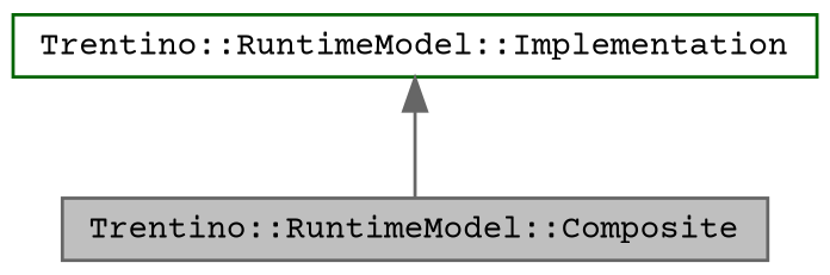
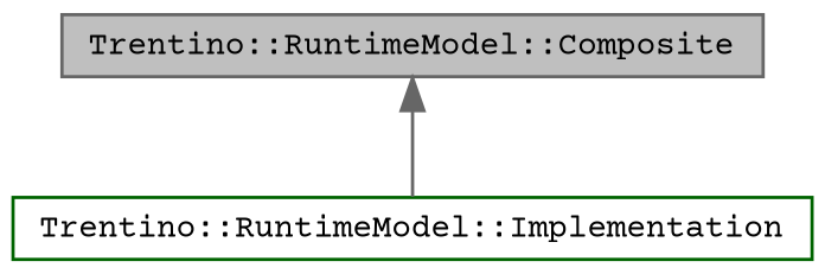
  digraph {
    fontname="Courier Prime"
    node [fontname="Courier Prime" fontsize=10 shape=record style=filled]
    n1 [color=gray40 fillcolor=grey75 fontcolor=black height=0.2 label="Trentino::RuntimeModel::Composite" width=0.4]
    n2 [color=darkgreen fillcolor=white height=0.2 label="Trentino::RuntimeModel::Implementation" width=0.4]
-   n2 -> n1 [color=gray40 dir=back fontname="Courier Prime" fontsize=10 labelfontname=Helvetica labelfontsize=10 style=solid]
+   n1 -> n2 [color=gray40 dir=back fontname="Courier Prime" fontsize=10 labelfontname=Helvetica labelfontsize=10 style=solid]
  }
